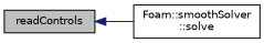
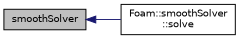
  digraph {
    rankdir=LR
    node [color=black fontname=Helvetica fontsize=10 shape=record]
-   n1 [fillcolor=grey75 fontcolor=black height=0.2 label=readControls style=filled width=0.4]
+   n1 [fillcolor=grey75 fontcolor=black height=0.2 label=smoothSolver style=filled width=0.4]
    n2 [height=0.2 label="Foam::smoothSolver\l::solve" width=0.4]
    n1 -> n2 [color=midnightblue dir=back fontname=Helvetica fontsize=10 labelfontname=Helvetica labelfontsize=10 style=solid]
  }
